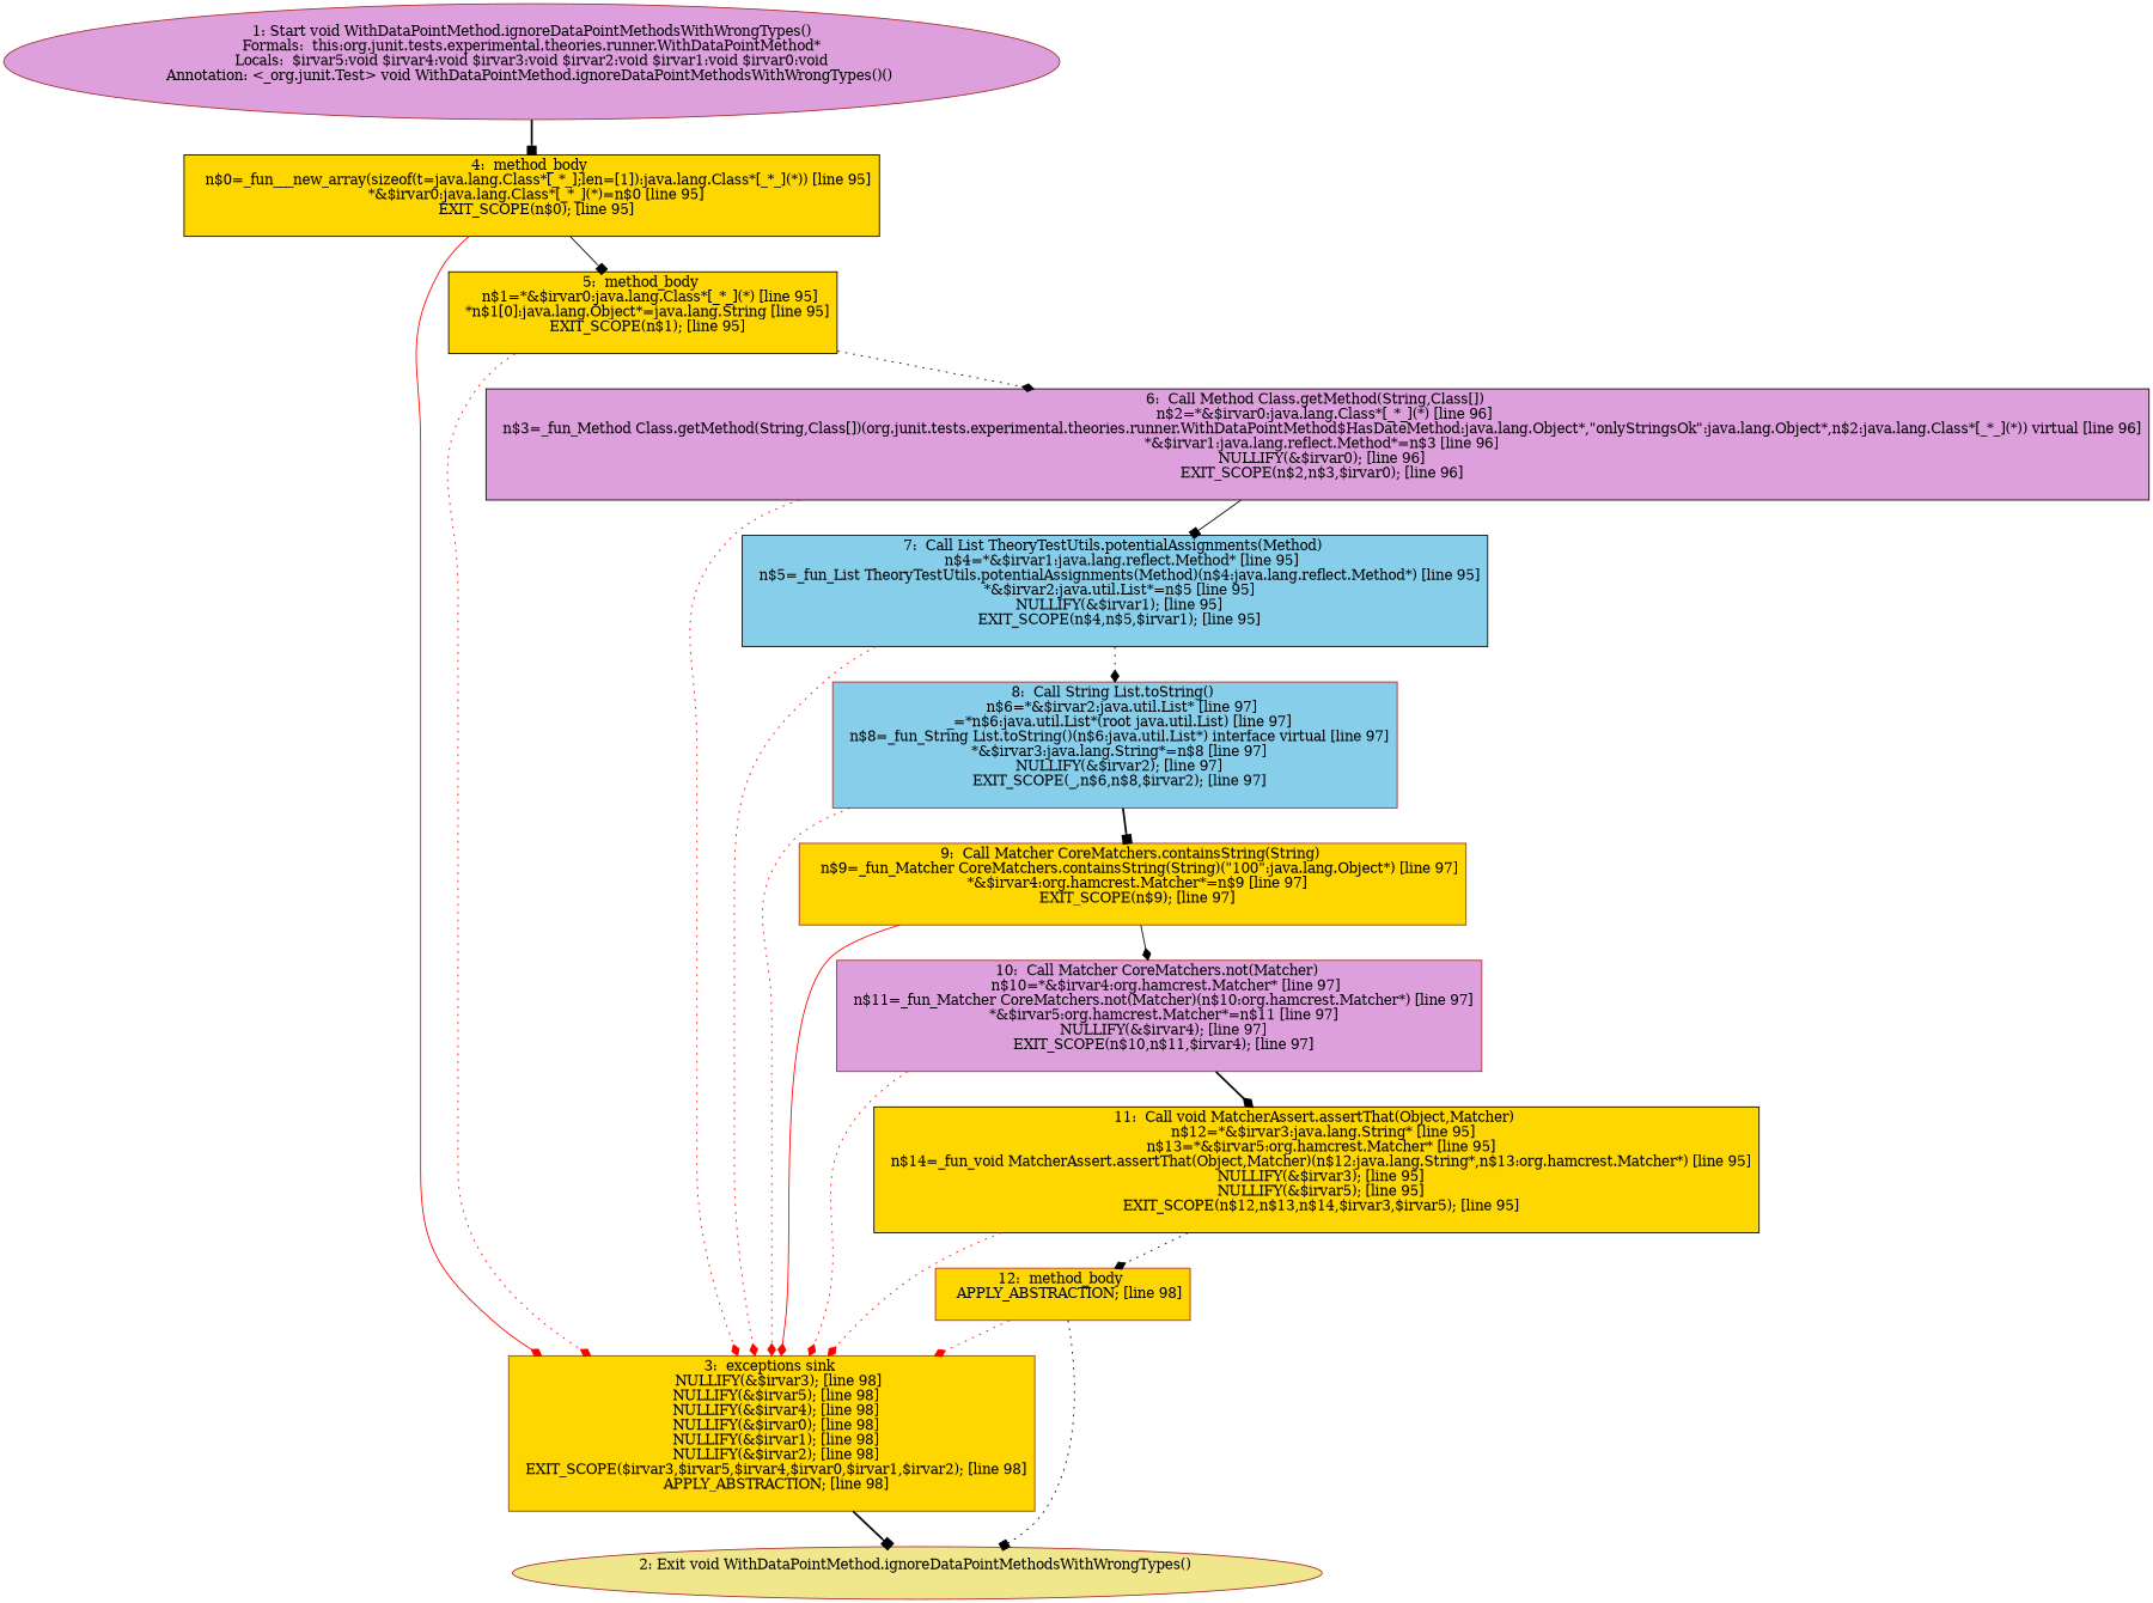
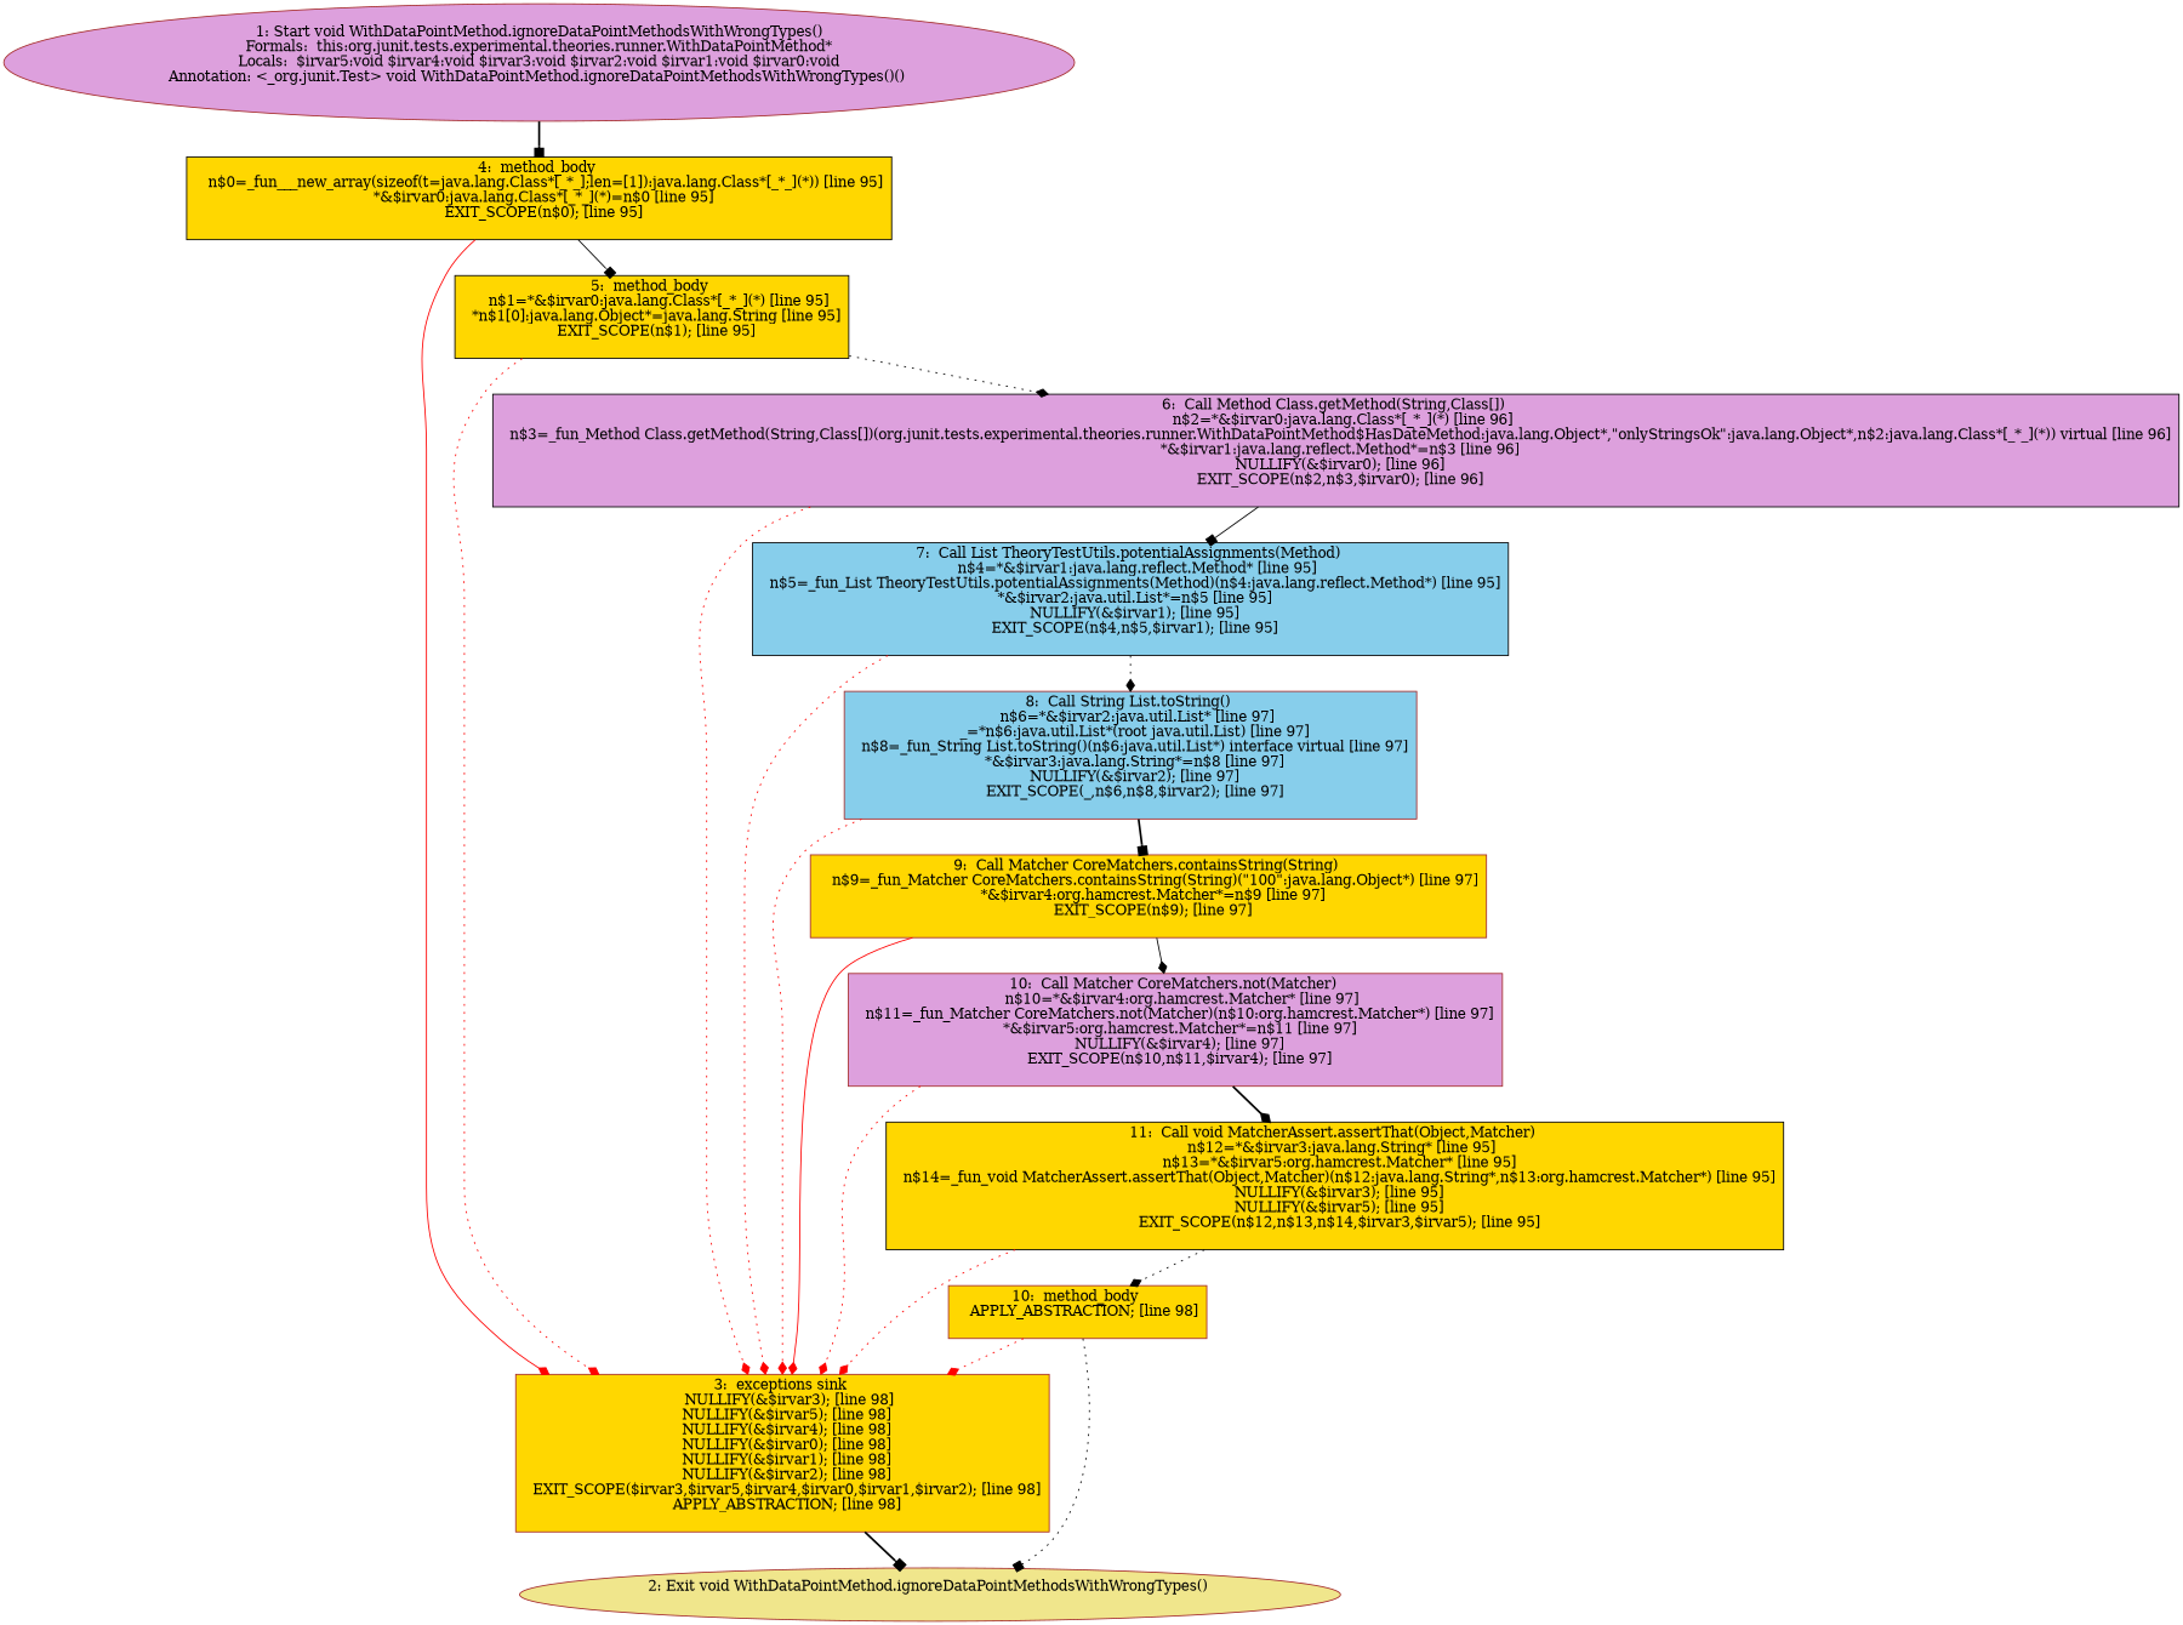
  digraph {
    node [color=brown style=filled fillcolor=gold shape=box]
    edge [style=dotted arrowhead=diamond]
    n1 [label="1: Start void WithDataPointMethod.ignoreDataPointMethodsWithWrongTypes()\nFormals:  this:org.junit.tests.experimental.theories.runner.WithDataPointMethod*\nLocals:  $irvar5:void $irvar4:void $irvar3:void $irvar2:void $irvar1:void $irvar0:void\nAnnotation: <_org.junit.Test> void WithDataPointMethod.ignoreDataPointMethodsWithWrongTypes()() \n  " fillcolor=plum shape=""]
    n2 [label="4:  method_body \n   n$0=_fun___new_array(sizeof(t=java.lang.Class*[_*_];len=[1]):java.lang.Class*[_*_](*)) [line 95]\n  *&$irvar0:java.lang.Class*[_*_](*)=n$0 [line 95]\n  EXIT_SCOPE(n$0); [line 95]\n " color=black]
    n3 [label="3:  exceptions sink \n   NULLIFY(&$irvar3); [line 98]\n  NULLIFY(&$irvar5); [line 98]\n  NULLIFY(&$irvar4); [line 98]\n  NULLIFY(&$irvar0); [line 98]\n  NULLIFY(&$irvar1); [line 98]\n  NULLIFY(&$irvar2); [line 98]\n  EXIT_SCOPE($irvar3,$irvar5,$irvar4,$irvar0,$irvar1,$irvar2); [line 98]\n  APPLY_ABSTRACTION; [line 98]\n "]
    n4 [label="5:  method_body \n   n$1=*&$irvar0:java.lang.Class*[_*_](*) [line 95]\n  *n$1[0]:java.lang.Object*=java.lang.String [line 95]\n  EXIT_SCOPE(n$1); [line 95]\n " color=black]
    n5 [label="2: Exit void WithDataPointMethod.ignoreDataPointMethodsWithWrongTypes() \n  " fillcolor=khaki shape=""]
    n6 [label="6:  Call Method Class.getMethod(String,Class[]) \n   n$2=*&$irvar0:java.lang.Class*[_*_](*) [line 96]\n  n$3=_fun_Method Class.getMethod(String,Class[])(org.junit.tests.experimental.theories.runner.WithDataPointMethod$HasDateMethod:java.lang.Object*,\"onlyStringsOk\":java.lang.Object*,n$2:java.lang.Class*[_*_](*)) virtual [line 96]\n  *&$irvar1:java.lang.reflect.Method*=n$3 [line 96]\n  NULLIFY(&$irvar0); [line 96]\n  EXIT_SCOPE(n$2,n$3,$irvar0); [line 96]\n " fillcolor=plum color=black]
    n7 [label="7:  Call List TheoryTestUtils.potentialAssignments(Method) \n   n$4=*&$irvar1:java.lang.reflect.Method* [line 95]\n  n$5=_fun_List TheoryTestUtils.potentialAssignments(Method)(n$4:java.lang.reflect.Method*) [line 95]\n  *&$irvar2:java.util.List*=n$5 [line 95]\n  NULLIFY(&$irvar1); [line 95]\n  EXIT_SCOPE(n$4,n$5,$irvar1); [line 95]\n " fillcolor=skyblue color=black]
    n8 [label="8:  Call String List.toString() \n   n$6=*&$irvar2:java.util.List* [line 97]\n  _=*n$6:java.util.List*(root java.util.List) [line 97]\n  n$8=_fun_String List.toString()(n$6:java.util.List*) interface virtual [line 97]\n  *&$irvar3:java.lang.String*=n$8 [line 97]\n  NULLIFY(&$irvar2); [line 97]\n  EXIT_SCOPE(_,n$6,n$8,$irvar2); [line 97]\n " fillcolor=skyblue]
    n9 [label="9:  Call Matcher CoreMatchers.containsString(String) \n   n$9=_fun_Matcher CoreMatchers.containsString(String)(\"100\":java.lang.Object*) [line 97]\n  *&$irvar4:org.hamcrest.Matcher*=n$9 [line 97]\n  EXIT_SCOPE(n$9); [line 97]\n "]
    n10 [label="10:  Call Matcher CoreMatchers.not(Matcher) \n   n$10=*&$irvar4:org.hamcrest.Matcher* [line 97]\n  n$11=_fun_Matcher CoreMatchers.not(Matcher)(n$10:org.hamcrest.Matcher*) [line 97]\n  *&$irvar5:org.hamcrest.Matcher*=n$11 [line 97]\n  NULLIFY(&$irvar4); [line 97]\n  EXIT_SCOPE(n$10,n$11,$irvar4); [line 97]\n " fillcolor=plum]
    n11 [label="11:  Call void MatcherAssert.assertThat(Object,Matcher) \n   n$12=*&$irvar3:java.lang.String* [line 95]\n  n$13=*&$irvar5:org.hamcrest.Matcher* [line 95]\n  n$14=_fun_void MatcherAssert.assertThat(Object,Matcher)(n$12:java.lang.String*,n$13:org.hamcrest.Matcher*) [line 95]\n  NULLIFY(&$irvar3); [line 95]\n  NULLIFY(&$irvar5); [line 95]\n  EXIT_SCOPE(n$12,n$13,n$14,$irvar3,$irvar5); [line 95]\n " color=black]
-   n12 [label="12:  method_body \n   APPLY_ABSTRACTION; [line 98]\n "]
+   n12 [label="10:  method_body \n   APPLY_ABSTRACTION; [line 98]\n "]
    n1 -> n2 [style=bold arrowhead=box]
    n2 -> n3 [color=red style=solid]
    n2 -> n4 [style=solid arrowhead=box]
    n3 -> n5 [style=bold arrowhead=box]
    n4 -> n3 [color=red]
    n4 -> n6
    n6 -> n3 [color=red]
    n6 -> n7 [style=solid arrowhead=box]
    n7 -> n3 [color=red]
    n7 -> n8
    n8 -> n3 [color=red]
    n8 -> n9 [style=bold arrowhead=box]
    n9 -> n3 [color=red style=solid]
    n9 -> n10 [style=solid]
    n10 -> n3 [color=red]
    n10 -> n11 [style=bold]
    n11 -> n3 [color=red]
    n11 -> n12
    n12 -> n3 [color=red]
    n12 -> n5 [arrowhead=box]
  }
